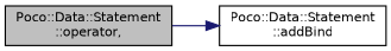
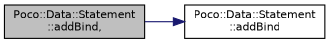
  digraph {
    rankdir=LR
    node [color=black fontname=Helvetica fontsize=10 shape=record style=filled]
-   n1 [fillcolor=grey75 fontcolor=black height=0.2 label="Poco::Data::Statement\l::operator," width=0.4]
+   n1 [fillcolor=grey75 fontcolor=black height=0.2 label="Poco::Data::Statement\l::addBind," width=0.4]
    n2 [fillcolor=white height=0.2 label="Poco::Data::Statement\l::addBind" width=0.4]
    n1 -> n2 [color=midnightblue fontname=Helvetica fontsize=10 labelfontname=Helvetica labelfontsize=10 style=solid]
  }
